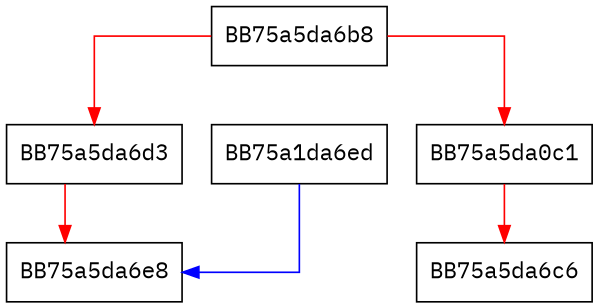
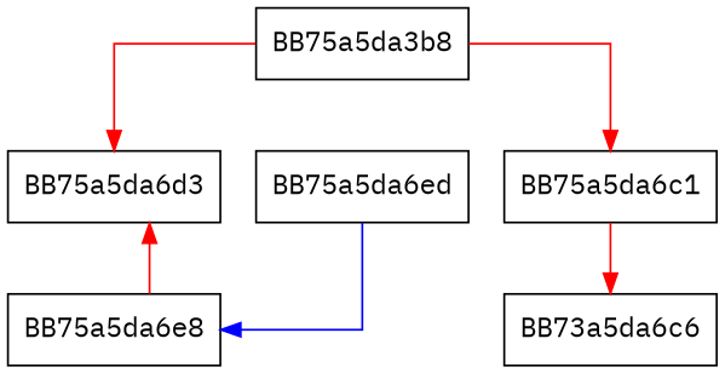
  digraph {
    fontname="IBM Plex Mono"
    splines=ortho
    node [fontname="IBM Plex Mono" shape=box]
    edge [color=red fontname="IBM Plex Mono"]
-   BB75a5da6b8
+   BB75a5da6b8 [label=BB75a5da3b8]
    BB75a5da6d3
-   BB75a5da6c1 [label=BB75a5da0c1]
+   BB75a5da6c1
    BB75a5da6e8
-   BB75a5da6c6
-   BB75a5da6ed [label=BB75a1da6ed]
+   BB75a5da6c6 [label=BB73a5da6c6]
+   BB75a5da6ed
    BB75a5da6b8 -> BB75a5da6d3
    BB75a5da6b8 -> BB75a5da6c1
-   BB75a5da6d3 -> BB75a5da6e8
+   BB75a5da6e8 -> BB75a5da6d3
    BB75a5da6c1 -> BB75a5da6c6
    BB75a5da6ed -> BB75a5da6e8 [color=blue]
  }
